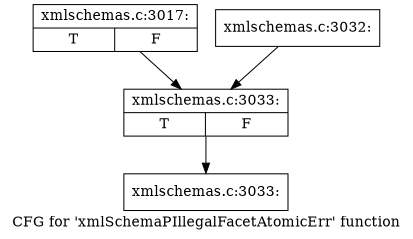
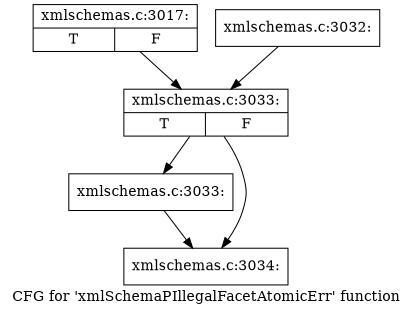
  digraph {
    label="CFG for 'xmlSchemaPIllegalFacetAtomicErr' function"
    node [shape=record]
    n1 [label="{xmlschemas.c:3017:|{<s0>T|<s1>F}}"]
    n2 [label="{xmlschemas.c:3033:|{<s0>T|<s1>F}}"]
    n3 [label="{xmlschemas.c:3032:}"]
    n4 [label="{xmlschemas.c:3033:}"]
+   n5 [label="{xmlschemas.c:3034:}"]
    n1 -> n2
    n2 -> n4
+   n2 -> n5
    n3 -> n2
+   n4 -> n5
  }
